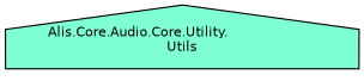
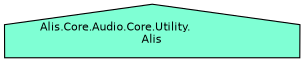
  digraph {
    rankdir=LR
-   n1 [color=black fillcolor=aquamarine fontname=Helvetica fontsize=10 height=0.2 label="Alis.Core.Audio.Core.Utility.\lUtils" shape=house style=filled width=0.4]
+   n1 [color=black fillcolor=aquamarine fontname=Helvetica fontsize=10 height=0.2 label="Alis.Core.Audio.Core.Utility.\lAlis" shape=house style=filled width=0.4]
  }
